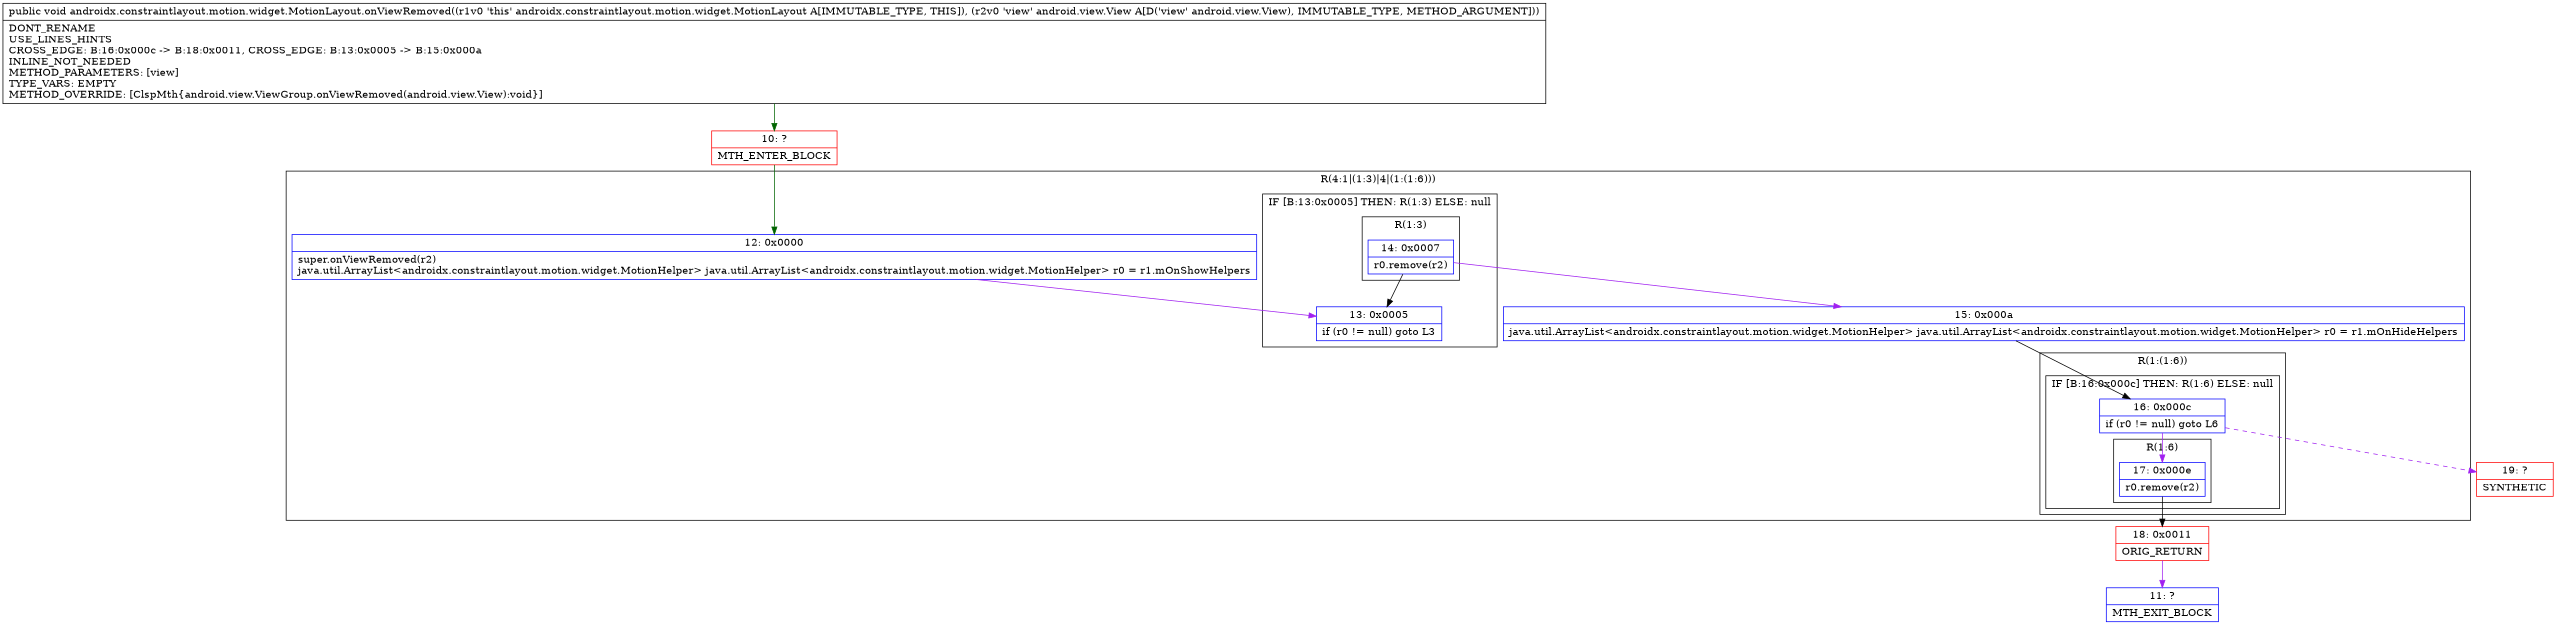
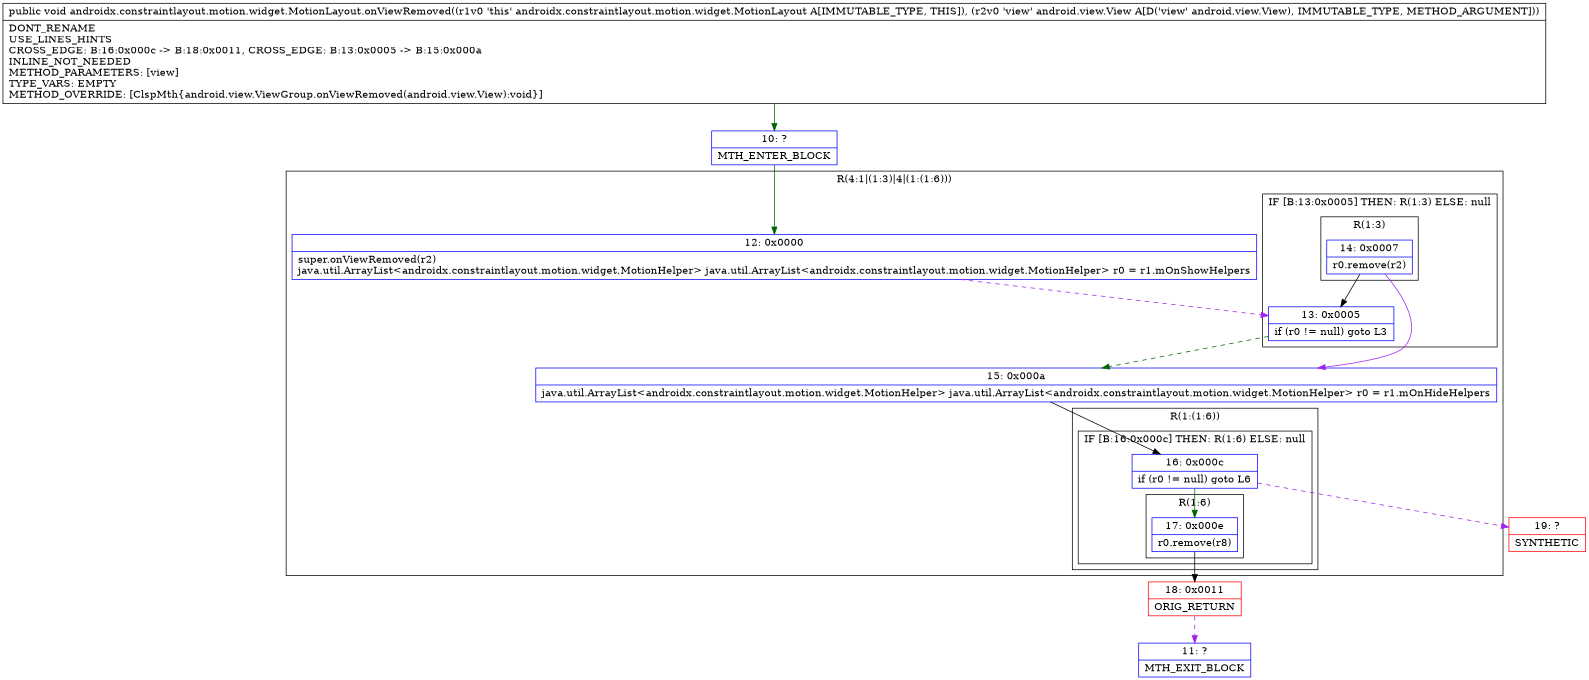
  digraph {
    node [color=blue shape=record]
    edge [color=purple]
    n1 [label="{14\:\ 0x0007|r0.remove(r2)\l}"]
    n2 [label="{13\:\ 0x0005|if (r0 != null) goto L3\l}"]
-   n3 [label="{17\:\ 0x000e|r0.remove(r2)\l}"]
+   n3 [label="{17\:\ 0x000e|r0.remove(r8)\l}"]
    n4 [label="{16\:\ 0x000c|if (r0 != null) goto L6\l}"]
    n5 [label="{12\:\ 0x0000|super.onViewRemoved(r2)\ljava.util.ArrayList\<androidx.constraintlayout.motion.widget.MotionHelper\> java.util.ArrayList\<androidx.constraintlayout.motion.widget.MotionHelper\> r0 = r1.mOnShowHelpers\l}"]
    n6 [label="{15\:\ 0x000a|java.util.ArrayList\<androidx.constraintlayout.motion.widget.MotionHelper\> java.util.ArrayList\<androidx.constraintlayout.motion.widget.MotionHelper\> r0 = r1.mOnHideHelpers\l}"]
    n7 [color=red label="{18\:\ 0x0011|ORIG_RETURN\l}"]
    n8 [color=red label="{19\:\ ?|SYNTHETIC\l}"]
    n9 [label="{11\:\ ?|MTH_EXIT_BLOCK\l}"]
-   n10 [color=red label="{10\:\ ?|MTH_ENTER_BLOCK\l}"]
+   n10 [label="{10\:\ ?|MTH_ENTER_BLOCK\l}"]
    n11 [label="{public void androidx.constraintlayout.motion.widget.MotionLayout.onViewRemoved((r1v0 'this' androidx.constraintlayout.motion.widget.MotionLayout A[IMMUTABLE_TYPE, THIS]), (r2v0 'view' android.view.View A[D('view' android.view.View), IMMUTABLE_TYPE, METHOD_ARGUMENT]))  | DONT_RENAME\lUSE_LINES_HINTS\lCROSS_EDGE: B:16:0x000c \-\> B:18:0x0011, CROSS_EDGE: B:13:0x0005 \-\> B:15:0x000a\lINLINE_NOT_NEEDED\lMETHOD_PARAMETERS: [view]\lTYPE_VARS: EMPTY\lMETHOD_OVERRIDE: [ClspMth\{android.view.ViewGroup.onViewRemoved(android.view.View):void\}]\l}" color=""]
    subgraph cluster_1 {
      label="R(4:1|(1:3)|4|(1:(1:6)))"
      n5
      n6
      subgraph cluster_2 {
        label="IF [B:13:0x0005] THEN: R(1:3) ELSE: null"
        n2
        subgraph cluster_3 {
          label="R(1:3)"
          n1
        }
      }
      subgraph cluster_4 {
        label="R(1:(1:6))"
        subgraph cluster_5 {
          label="IF [B:16:0x000c] THEN: R(1:6) ELSE: null"
          n4
          subgraph cluster_6 {
            label="R(1:6)"
            n3
          }
        }
      }
    }
    n1 -> n2 [color=black]
    n1 -> n6
+   n2 -> n6 [color=darkgreen style=dashed]
    n3 -> n7 [color=black]
-   n4 -> n3
+   n4 -> n3 [color=darkgreen]
    n4 -> n8 [style=dashed]
-   n5 -> n2
+   n5 -> n2 [style=dashed]
    n6 -> n4 [color=black]
-   n7 -> n9
+   n7 -> n9 [style=dashed]
    n10 -> n5 [color=darkgreen]
    n11 -> n10 [color=darkgreen]
  }
